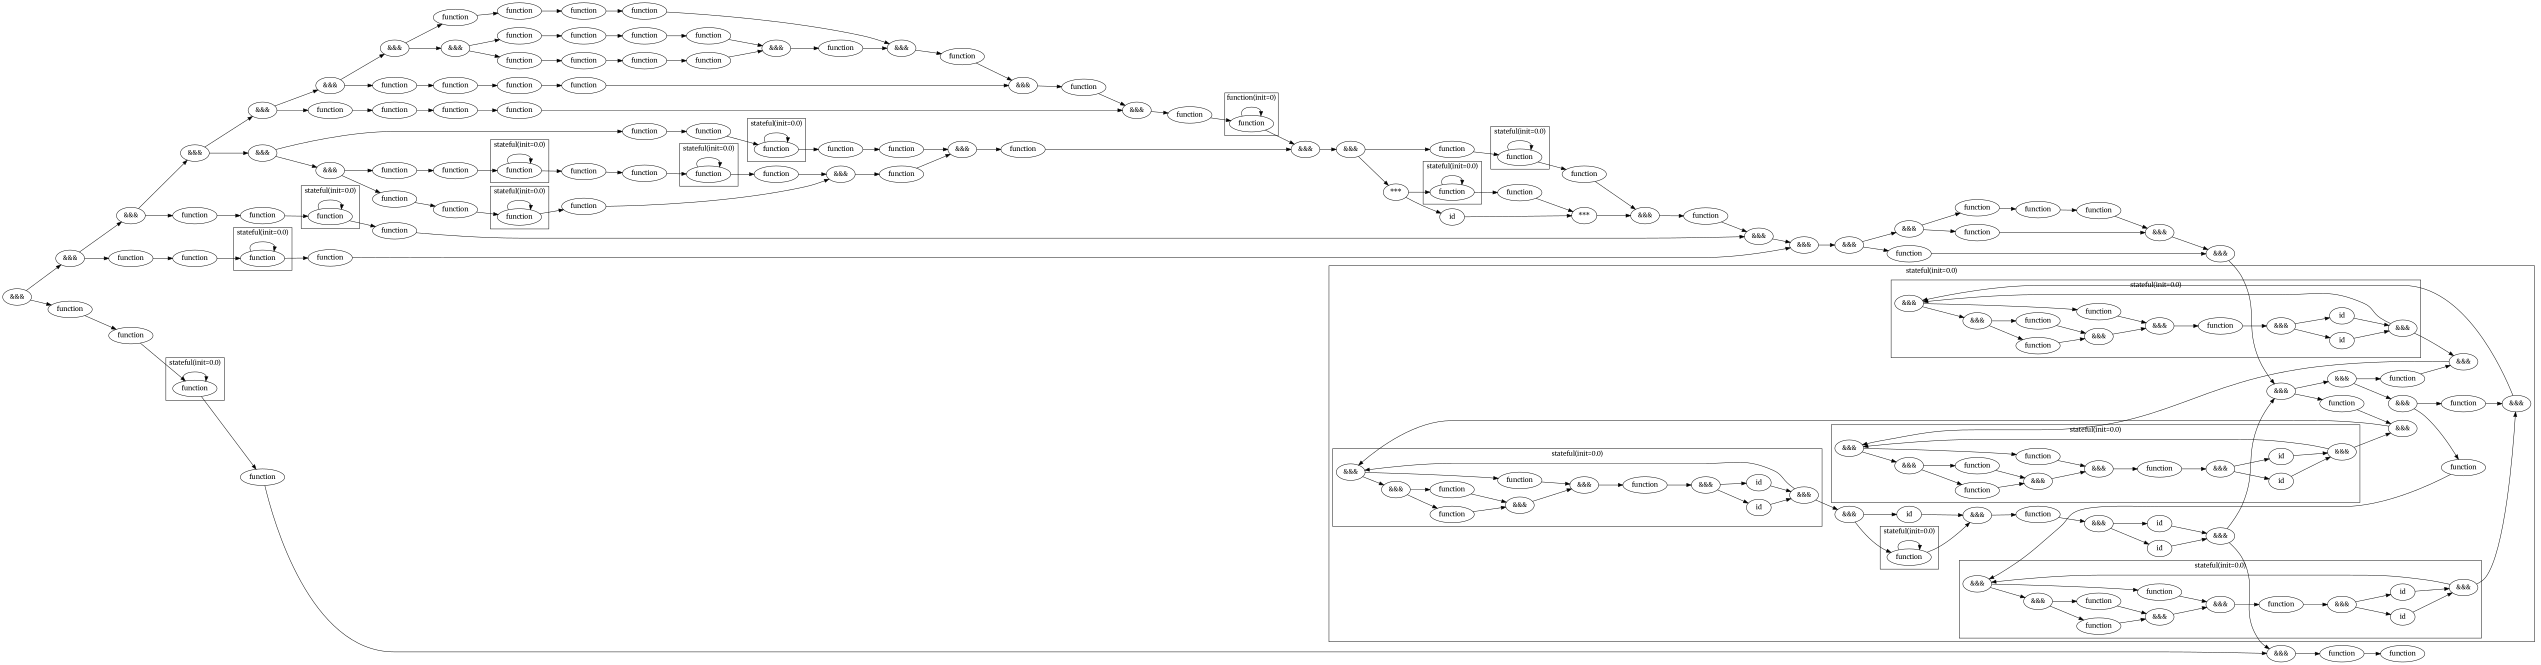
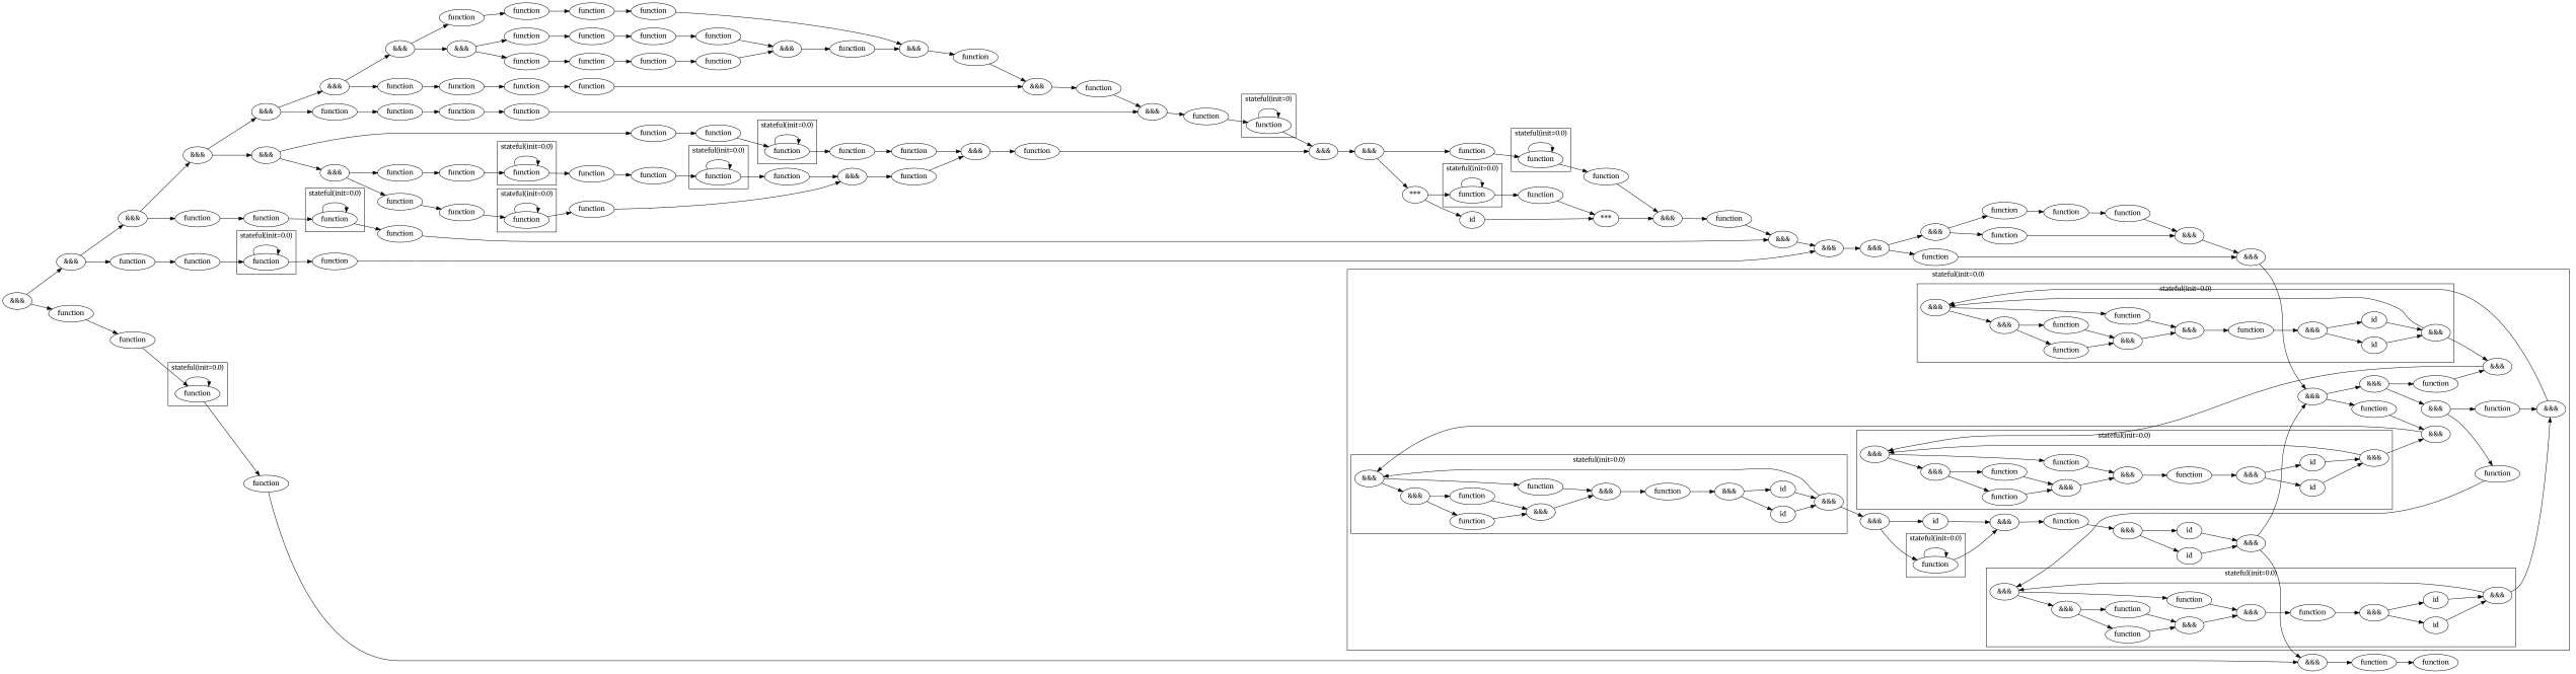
  digraph {
    rankdir=LR
    fontname=Merriweather
    node [fontname=Merriweather]
    edge [fontname=Merriweather]
    n1 [label=function]
    n2 [label=function]
    n3 [label=function]
    n4 [label=function]
    n5 [label=function]
    n6 [label=function]
    n7 [label=function]
    n8 [label=function]
    n9 [label=function]
    n10 [label="&&&"]
    n11 [label="&&&"]
    n12 [label=function]
    n13 [label="&&&"]
    n14 [label=function]
    n15 [label=function]
    n16 [label="&&&"]
    n17 [label="&&&"]
    n18 [label=function]
    n19 [label="&&&"]
    n20 [label=id]
    n21 [label=id]
    n22 [label="&&&"]
    n23 [label="&&&"]
    n24 [label=function]
    n25 [label="&&&"]
    n26 [label=function]
    n27 [label=function]
    n28 [label="&&&"]
    n29 [label="&&&"]
    n30 [label=function]
    n31 [label="&&&"]
    n32 [label=id]
    n33 [label=id]
    n34 [label="&&&"]
    n35 [label="&&&"]
    n36 [label=function]
    n37 [label="&&&"]
    n38 [label=function]
    n39 [label=function]
    n40 [label="&&&"]
    n41 [label="&&&"]
    n42 [label=function]
    n43 [label="&&&"]
    n44 [label=id]
    n45 [label=id]
    n46 [label="&&&"]
    n47 [label="&&&"]
    n48 [label=function]
    n49 [label="&&&"]
    n50 [label=function]
    n51 [label=function]
    n52 [label="&&&"]
    n53 [label="&&&"]
    n54 [label=function]
    n55 [label="&&&"]
    n56 [label=id]
    n57 [label=id]
    n58 [label=function]
    n59 [label="&&&"]
    n60 [label="&&&"]
    n61 [label=function]
    n62 [label="&&&"]
    n63 [label="&&&"]
    n64 [label=function]
    n65 [label="&&&"]
    n66 [label=function]
    n67 [label="&&&"]
    n68 [label=function]
    n69 [label="&&&"]
    n70 [label="&&&"]
    n71 [label="&&&"]
    n72 [label=id]
    n73 [label=function]
    n74 [label="&&&"]
    n75 [label=id]
    n76 [label=id]
    n77 [label=function]
    n78 [label="&&&"]
    n79 [label="&&&"]
    n80 [label=function]
    n81 [label=function]
    n82 [label=function]
    n83 [label="&&&"]
    n84 [label=function]
    n85 [label=function]
    n86 [label=function]
    n87 [label="&&&"]
    n88 [label=function]
    n89 [label=function]
    n90 [label=function]
    n91 [label=function]
    n92 [label="&&&"]
    n93 [label=function]
    n94 [label=function]
    n95 [label=function]
    n96 [label=function]
    n97 [label="&&&"]
    n98 [label=function]
    n99 [label=function]
    n100 [label=function]
    n101 [label=function]
    n102 [label="&&&"]
    n103 [label=function]
    n104 [label=function]
    n105 [label=function]
    n106 [label=function]
    n107 [label="&&&"]
    n108 [label=function]
    n109 [label=function]
    n110 [label=function]
    n111 [label=function]
    n112 [label=function]
    n113 [label=function]
    n114 [label="&&&"]
    n115 [label=function]
    n116 [label="&&&"]
    n117 [label=function]
    n118 [label="&&&"]
    n119 [label=function]
    n120 [label="&&&"]
    n121 [label=function]
    n122 [label="&&&"]
    n123 [label=function]
    n124 [label=function]
    n125 [label="&&&"]
    n126 [label=function]
    n127 [label=function]
    n128 [label=function]
    n129 [label=function]
    n130 [label=function]
    n131 [label="&&&"]
    n132 [label=function]
    n133 [label=function]
    n134 [label=function]
    n135 [label=function]
    n136 [label=function]
    n137 [label="&&&"]
    n138 [label=function]
    n139 [label="&&&"]
    n140 [label=function]
    n141 [label="&&&"]
    n142 [label="&&&"]
    n143 [label=function]
    n144 [label=function]
    n145 [label="&&&"]
    n146 [label=function]
    n147 [label="***"]
    n148 [label="***"]
    n149 [label=id]
    n150 [label=function]
    n151 [label="&&&"]
    n152 [label="&&&"]
    n153 [label=function]
    n154 [label=function]
    n155 [label="&&&"]
    n156 [label=function]
    n157 [label="&&&"]
    n158 [label=function]
    n159 [label="&&&"]
    n160 [label=function]
    n161 [label="&&&"]
    n162 [label=function]
    n163 [label=function]
    n164 [label=function]
    subgraph cluster_1 {
      label="stateful(init=0.0)"
      n1
    }
    subgraph cluster_2 {
      label="stateful(init=0.0)"
      n2
    }
    subgraph cluster_3 {
-     label="function(init=0)"
+     label="stateful(init=0)"
      n3
    }
    subgraph cluster_4 {
      label="stateful(init=0.0)"
      n4
    }
    subgraph cluster_5 {
      label="stateful(init=0.0)"
      n5
    }
    subgraph cluster_6 {
      label="stateful(init=0.0)"
      n6
    }
    subgraph cluster_7 {
      label="stateful(init=0.0)"
      n7
    }
    subgraph cluster_8 {
      label="stateful(init=0.0)"
      n8
    }
    subgraph cluster_9 {
      label="stateful(init=0.0)"
      n9
    }
    subgraph cluster_10 {
      label="stateful(init=0.0)"
      n59
      n60
      n61
      n62
      n63
      n64
      n65
      n66
      n67
      n68
      n69
      n70
      n71
      n72
      n73
      n74
      n75
      n76
      subgraph cluster_11 {
        label="stateful(init=0.0)"
        n10
        n11
        n12
        n13
        n14
        n15
        n16
        n17
        n18
        n19
        n20
        n21
      }
      subgraph cluster_12 {
        label="stateful(init=0.0)"
        n22
        n23
        n24
        n25
        n26
        n27
        n28
        n29
        n30
        n31
        n32
        n33
      }
      subgraph cluster_13 {
        label="stateful(init=0.0)"
        n34
        n35
        n36
        n37
        n38
        n39
        n40
        n41
        n42
        n43
        n44
        n45
      }
      subgraph cluster_14 {
        label="stateful(init=0.0)"
        n46
        n47
        n48
        n49
        n50
        n51
        n52
        n53
        n54
        n55
        n56
        n57
      }
      subgraph cluster_15 {
        label="stateful(init=0.0)"
        n58
      }
    }
    subgraph cluster_16 {
      label="stateful(init=0.0)"
      n77
    }
    n1 -> n1
    n1 -> n82
    n2 -> n2
    n2 -> n86
    n3 -> n3
    n3 -> n122
    n4 -> n4
    n4 -> n123
    n5 -> n5
    n5 -> n128
    n6 -> n6
    n6 -> n129
    n7 -> n7
    n7 -> n134
    n8 -> n8
    n8 -> n143
    n9 -> n9
    n9 -> n146
    n10 -> n11
    n10 -> n12
    n11 -> n14
    n11 -> n15
    n12 -> n17
    n13 -> n10
    n13 -> n63
    n14 -> n16
    n15 -> n16
    n16 -> n17
    n17 -> n18
    n18 -> n19
    n19 -> n20
    n19 -> n21
    n20 -> n13
    n21 -> n13
    n22 -> n23
    n22 -> n24
    n23 -> n26
    n23 -> n27
    n24 -> n29
    n25 -> n22
    n25 -> n67
    n26 -> n28
    n27 -> n28
    n28 -> n29
    n29 -> n30
    n30 -> n31
    n31 -> n32
    n31 -> n33
    n32 -> n25
    n33 -> n25
    n34 -> n35
    n34 -> n36
    n35 -> n38
    n35 -> n39
    n36 -> n41
    n37 -> n34
    n37 -> n69
    n38 -> n40
    n39 -> n40
    n40 -> n41
    n41 -> n42
    n42 -> n43
    n43 -> n44
    n43 -> n45
    n44 -> n37
    n45 -> n37
    n46 -> n47
    n46 -> n48
    n47 -> n50
    n47 -> n51
    n48 -> n53
    n49 -> n46
    n49 -> n70
    n50 -> n52
    n51 -> n52
    n52 -> n53
    n53 -> n54
    n54 -> n55
    n55 -> n56
    n55 -> n57
    n56 -> n49
    n57 -> n49
    n58 -> n58
    n58 -> n71
    n59 -> n60
    n59 -> n61
    n60 -> n65
    n60 -> n68
    n61 -> n69
    n62 -> n59
    n62 -> n161
    n63 -> n22
    n64 -> n10
    n65 -> n64
    n65 -> n66
    n66 -> n63
    n67 -> n34
    n68 -> n67
    n69 -> n46
    n70 -> n58
    n70 -> n72
    n71 -> n73
    n72 -> n71
    n73 -> n74
    n74 -> n75
    n74 -> n76
    n75 -> n62
    n76 -> n62
    n77 -> n77
    n77 -> n162
    n78 -> n79
    n78 -> n80
    n79 -> n85
    n79 -> n151
    n80 -> n163
    n82 -> n83
    n83 -> n152
    n84 -> n1
    n85 -> n84
    n86 -> n87
    n87 -> n83
    n88 -> n2
    n89 -> n88
    n90 -> n91
    n91 -> n92
    n92 -> n121
    n93 -> n90
    n94 -> n93
    n95 -> n96
    n96 -> n97
    n97 -> n119
    n98 -> n95
    n99 -> n98
    n100 -> n101
    n101 -> n102
    n102 -> n117
    n103 -> n100
    n104 -> n103
    n105 -> n106
    n106 -> n107
    n107 -> n115
    n108 -> n105
    n109 -> n108
    n110 -> n111
    n111 -> n107
    n112 -> n110
    n113 -> n112
    n114 -> n109
    n114 -> n113
    n115 -> n102
    n116 -> n104
    n116 -> n114
    n117 -> n97
    n118 -> n99
    n118 -> n116
    n119 -> n92
    n120 -> n94
    n120 -> n118
    n121 -> n3
    n122 -> n142
    n123 -> n124
    n124 -> n125
    n125 -> n140
    n126 -> n4
    n127 -> n126
    n128 -> n130
    n129 -> n131
    n130 -> n6
    n131 -> n138
    n132 -> n5
    n133 -> n132
    n134 -> n131
    n135 -> n7
    n136 -> n135
    n137 -> n133
    n137 -> n136
    n138 -> n125
    n139 -> n127
    n139 -> n137
    n140 -> n122
    n141 -> n120
    n141 -> n139
    n142 -> n144
    n142 -> n148
    n143 -> n145
    n144 -> n8
    n145 -> n150
    n146 -> n147
    n147 -> n145
    n148 -> n9
    n148 -> n149
    n149 -> n147
    n150 -> n87
    n151 -> n89
    n151 -> n141
    n152 -> n157
    n152 -> n160
    n153 -> n154
    n154 -> n155
    n155 -> n159
    n156 -> n153
    n157 -> n156
    n157 -> n158
    n158 -> n155
    n159 -> n59
    n160 -> n159
    n161 -> n164
    n162 -> n161
    n163 -> n77
    n164 -> n81
  }
